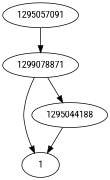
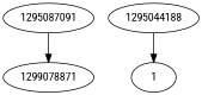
  strict digraph {
    fontname="Roboto Condensed"
    node [fontname="Roboto Condensed"]
    edge [fontname="Roboto Condensed"]
    n1 [label=1299078871]
-   1295057091
+   1295057091 [label=1295087091]
    1
    1295044188
-   n1 -> 1
-   n1 -> 1295044188
    1295057091 -> n1
    1295044188 -> 1
  }
